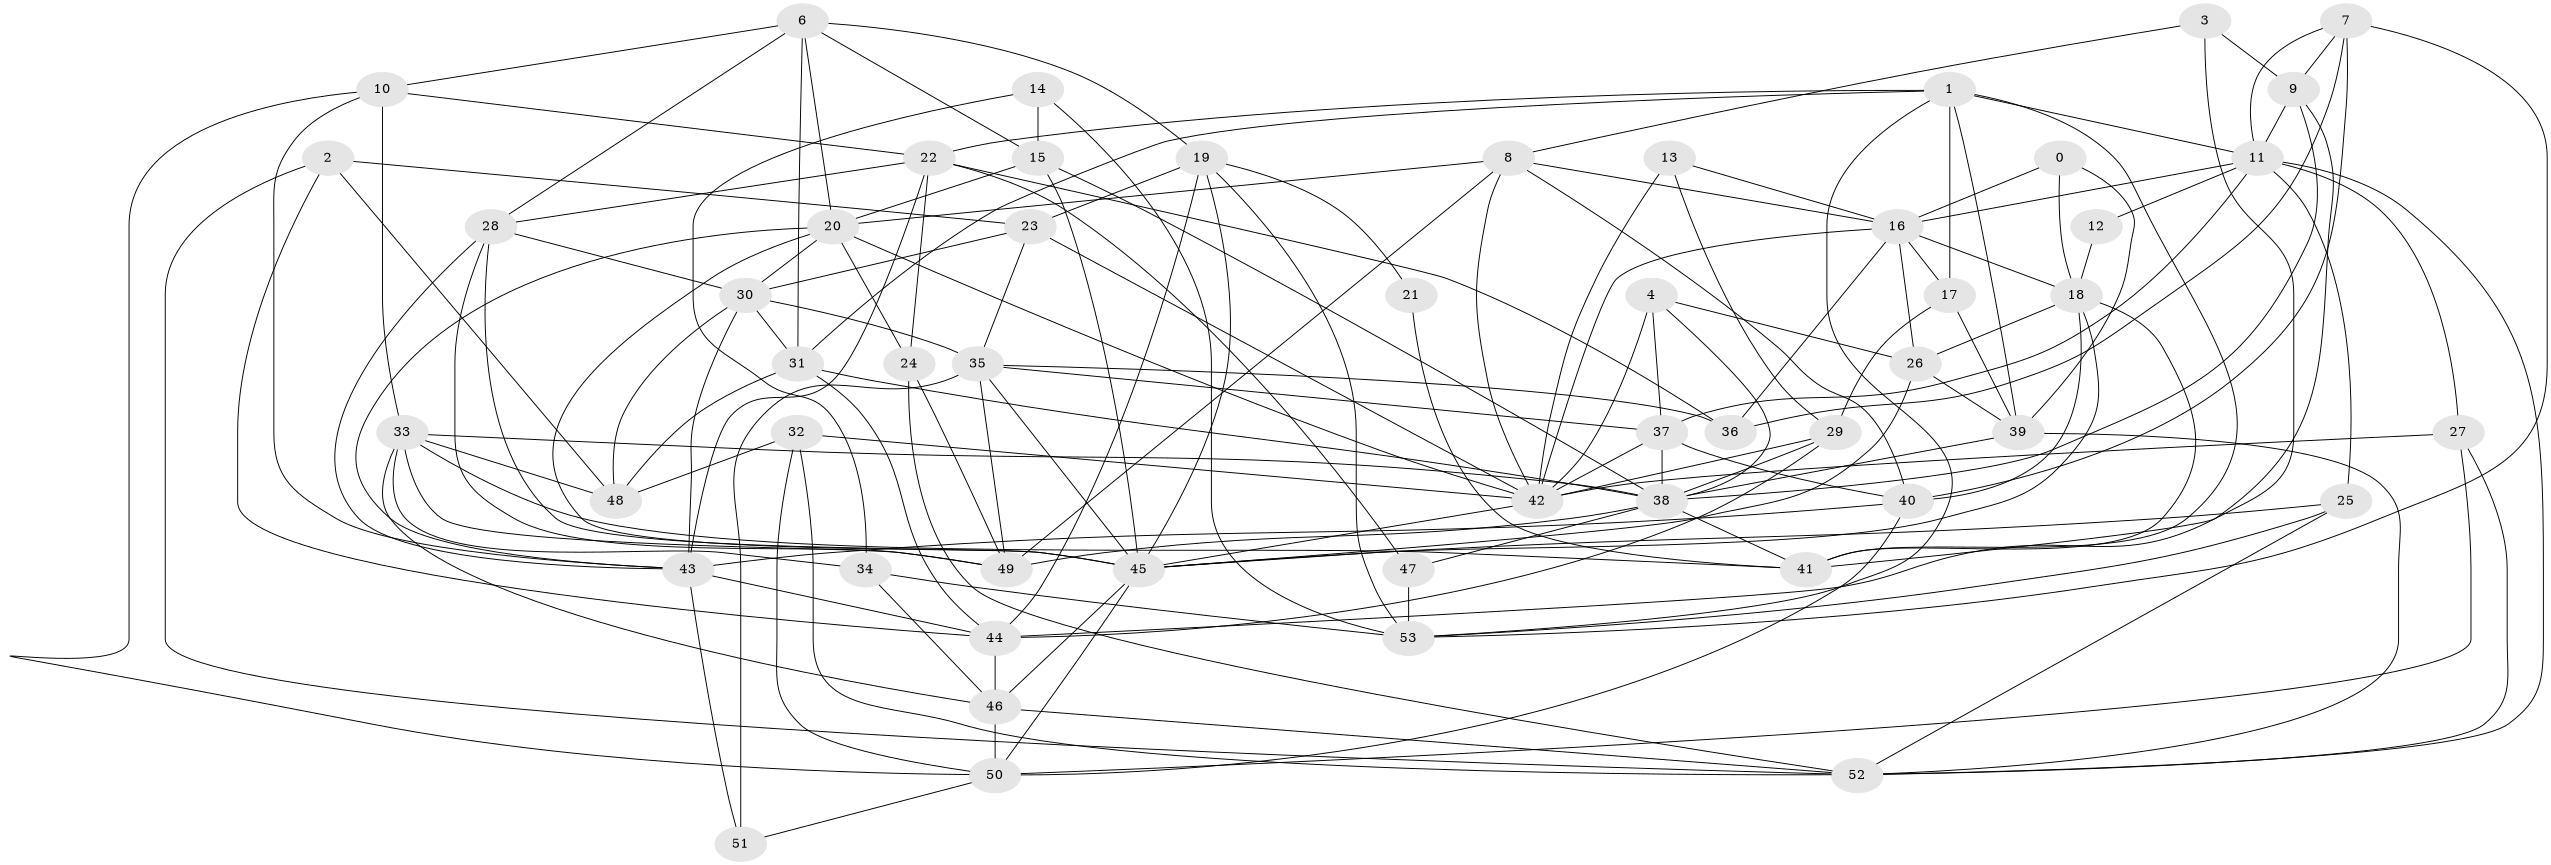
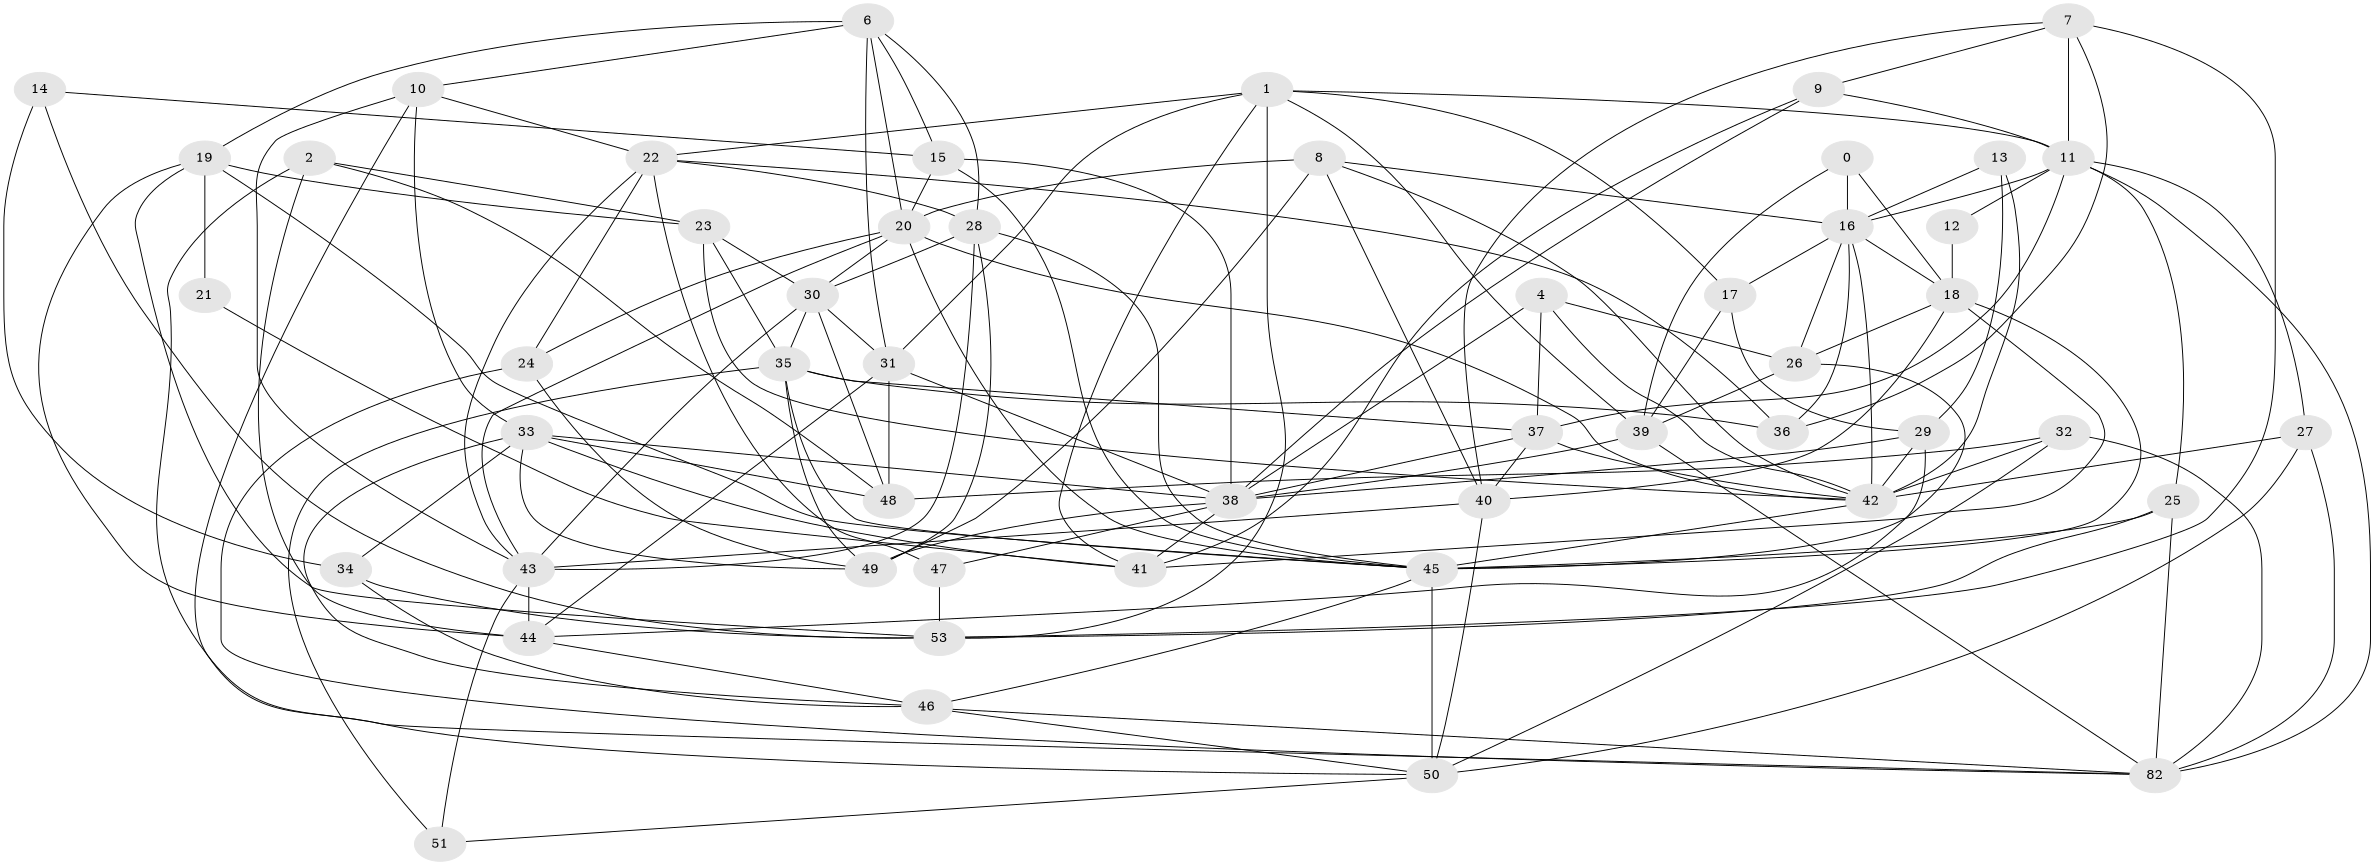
  graph {
    node [color=gray90 style=filled]
    edge [weight=1.0]
    1
    11
    17
    22
    31
    41
    53
    39
-   52
+   52 [label=82]
    37
    16
    12
    25
    27
    29
    28
    36
    43
    24
    47
    44
    48
    38
    46
    2
    23
    42
    30
    35
-   3
    8
    9
    20
    40
    49
    4
    26
    45
    n39 [label=0]
    18
    6
    10
    15
    19
    33
    50
    21
    7
    34
    51
    13
    14
    32
    1 -- 11
    1 -- 17
    1 -- 22
    1 -- 31
    1 -- 41
    1 -- 53
    1 -- 39
    11 -- 52
    11 -- 37
    11 -- 16
    11 -- 12
    11 -- 25
    11 -- 27
    17 -- 39
    17 -- 29
    22 -- 28
    22 -- 36
    22 -- 43
    22 -- 24
    22 -- 47 [weight=2.0]
    31 -- 44
    31 -- 48
    31 -- 38
    39 -- 52
    39 -- 38
    37 -- 38
    37 -- 42
    37 -- 40
    16 -- 17
    16 -- 36
    16 -- 42
    16 -- 26
    16 -- 18
    12 -- 18
    25 -- 53
    25 -- 52
    25 -- 45
    27 -- 52
    27 -- 42
    27 -- 50
    29 -- 44
    29 -- 38
    29 -- 42
    28 -- 43
    28 -- 30
    28 -- 49 [weight=2.0]
    28 -- 45
    43 -- 44 [weight=2.0]
    43 -- 51
    24 -- 52
    24 -- 49
    47 -- 53
    44 -- 46
    38 -- 41
    38 -- 47
    38 -- 49
    46 -- 52
    46 -- 50
    2 -- 52
    2 -- 44
    2 -- 48
    2 -- 23
    23 -- 42
    23 -- 30
    23 -- 35
    42 -- 45
    30 -- 31 [weight=2.0]
    30 -- 43
    30 -- 48
    30 -- 35
    35 -- 37
    35 -- 36
    35 -- 49
    35 -- 45
    35 -- 51
-   3 -- 44
-   3 -- 8
-   3 -- 9
    8 -- 16
    8 -- 42
    8 -- 20
    8 -- 40
    8 -- 49
    9 -- 11
    9 -- 41
    9 -- 38
    20 -- 43
    20 -- 24
    20 -- 42
    20 -- 30
    20 -- 45
    40 -- 43
    40 -- 50
    4 -- 37
    4 -- 38
    4 -- 42
    4 -- 26
    26 -- 39
    26 -- 45
    45 -- 46
    45 -- 50
    n39 -- 39
    n39 -- 16
    n39 -- 18
    18 -- 41
    18 -- 40
    18 -- 26
    18 -- 45
    6 -- 31
    6 -- 28
    6 -- 20
    6 -- 10
    6 -- 15
    6 -- 19
    10 -- 22
    10 -- 43
    10 -- 33
    10 -- 50
    15 -- 38
    15 -- 20
    15 -- 45
    19 -- 53
    19 -- 44 [weight=2.0]
    19 -- 23
    19 -- 45
    19 -- 21
    33 -- 41
    33 -- 48
    33 -- 38
    33 -- 46
    33 -- 49
    33 -- 34
    50 -- 51
    21 -- 41
    7 -- 11
    7 -- 53
    7 -- 36
    7 -- 9
    7 -- 40
    34 -- 53
    34 -- 46
    13 -- 16
    13 -- 29
    13 -- 42 [weight=2.0]
    14 -- 53
    14 -- 15
    14 -- 34
    32 -- 52
    32 -- 48
    32 -- 42 [weight=2.0]
    32 -- 50
  }
